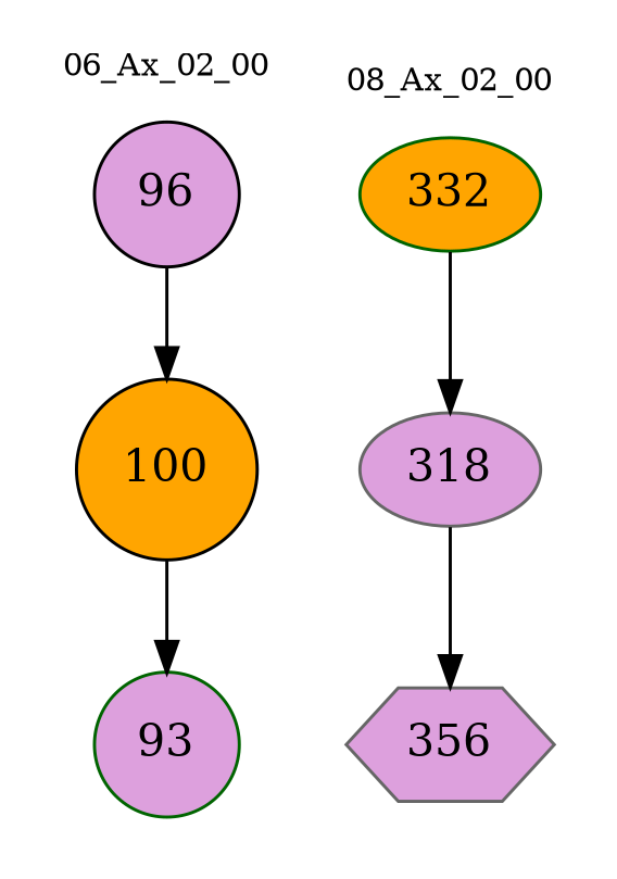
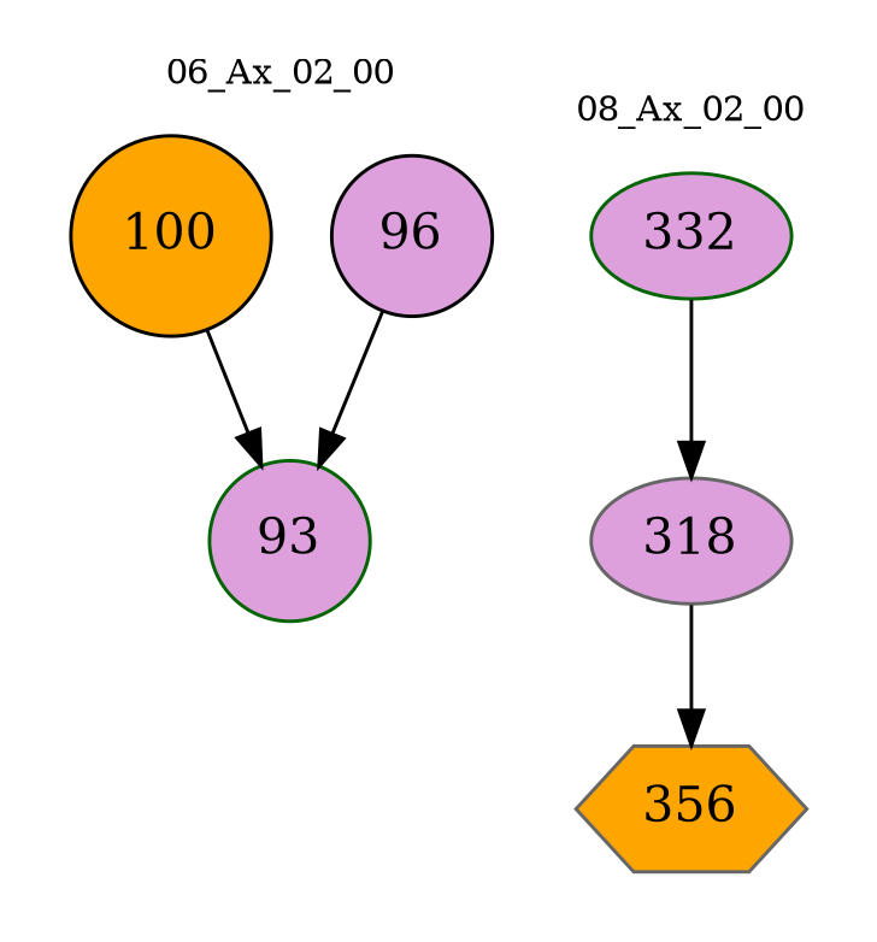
  digraph {
    node [color=black fillcolor=plum shape=circle style=filled]
    edge [color=black]
    n1 [label=96]
    n2 [color=darkgreen label=93]
    n3 [fillcolor=orange label=100]
-   n4 [color=darkgreen fillcolor=orange label=332 shape=ellipse]
+   n4 [color=darkgreen label=332 shape=ellipse]
    n5 [color=gray40 label=318 shape=ellipse]
-   n6 [color=gray40 label=356 shape=hexagon]
+   n6 [color=gray40 fillcolor=orange label=356 shape=hexagon]
    subgraph cluster_1 {
      color=white
      fontsize=10
      label="06_Ax_02_00"
      n1
      n2
      n3
    }
    subgraph cluster_2 {
      color=white
      fontsize=10
      label="08_Ax_02_00"
      n4
      n5
      n6
    }
-   n1 -> n3
+   n1 -> n2
    n3 -> n2
    n4 -> n5
    n5 -> n6
  }
